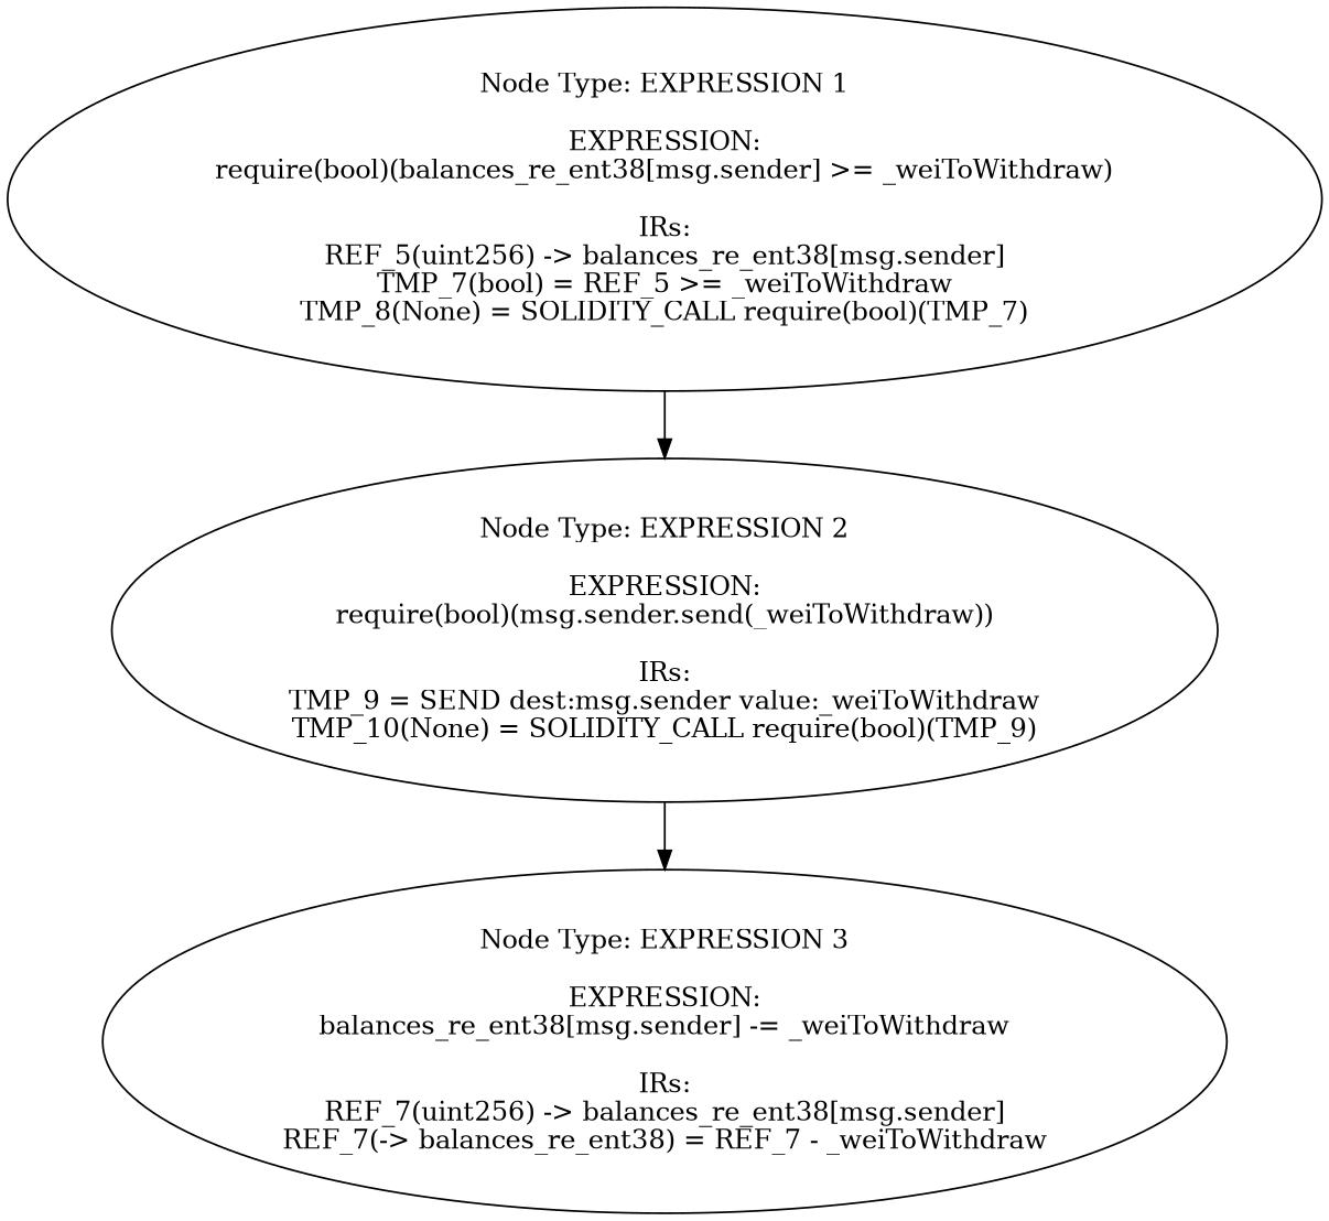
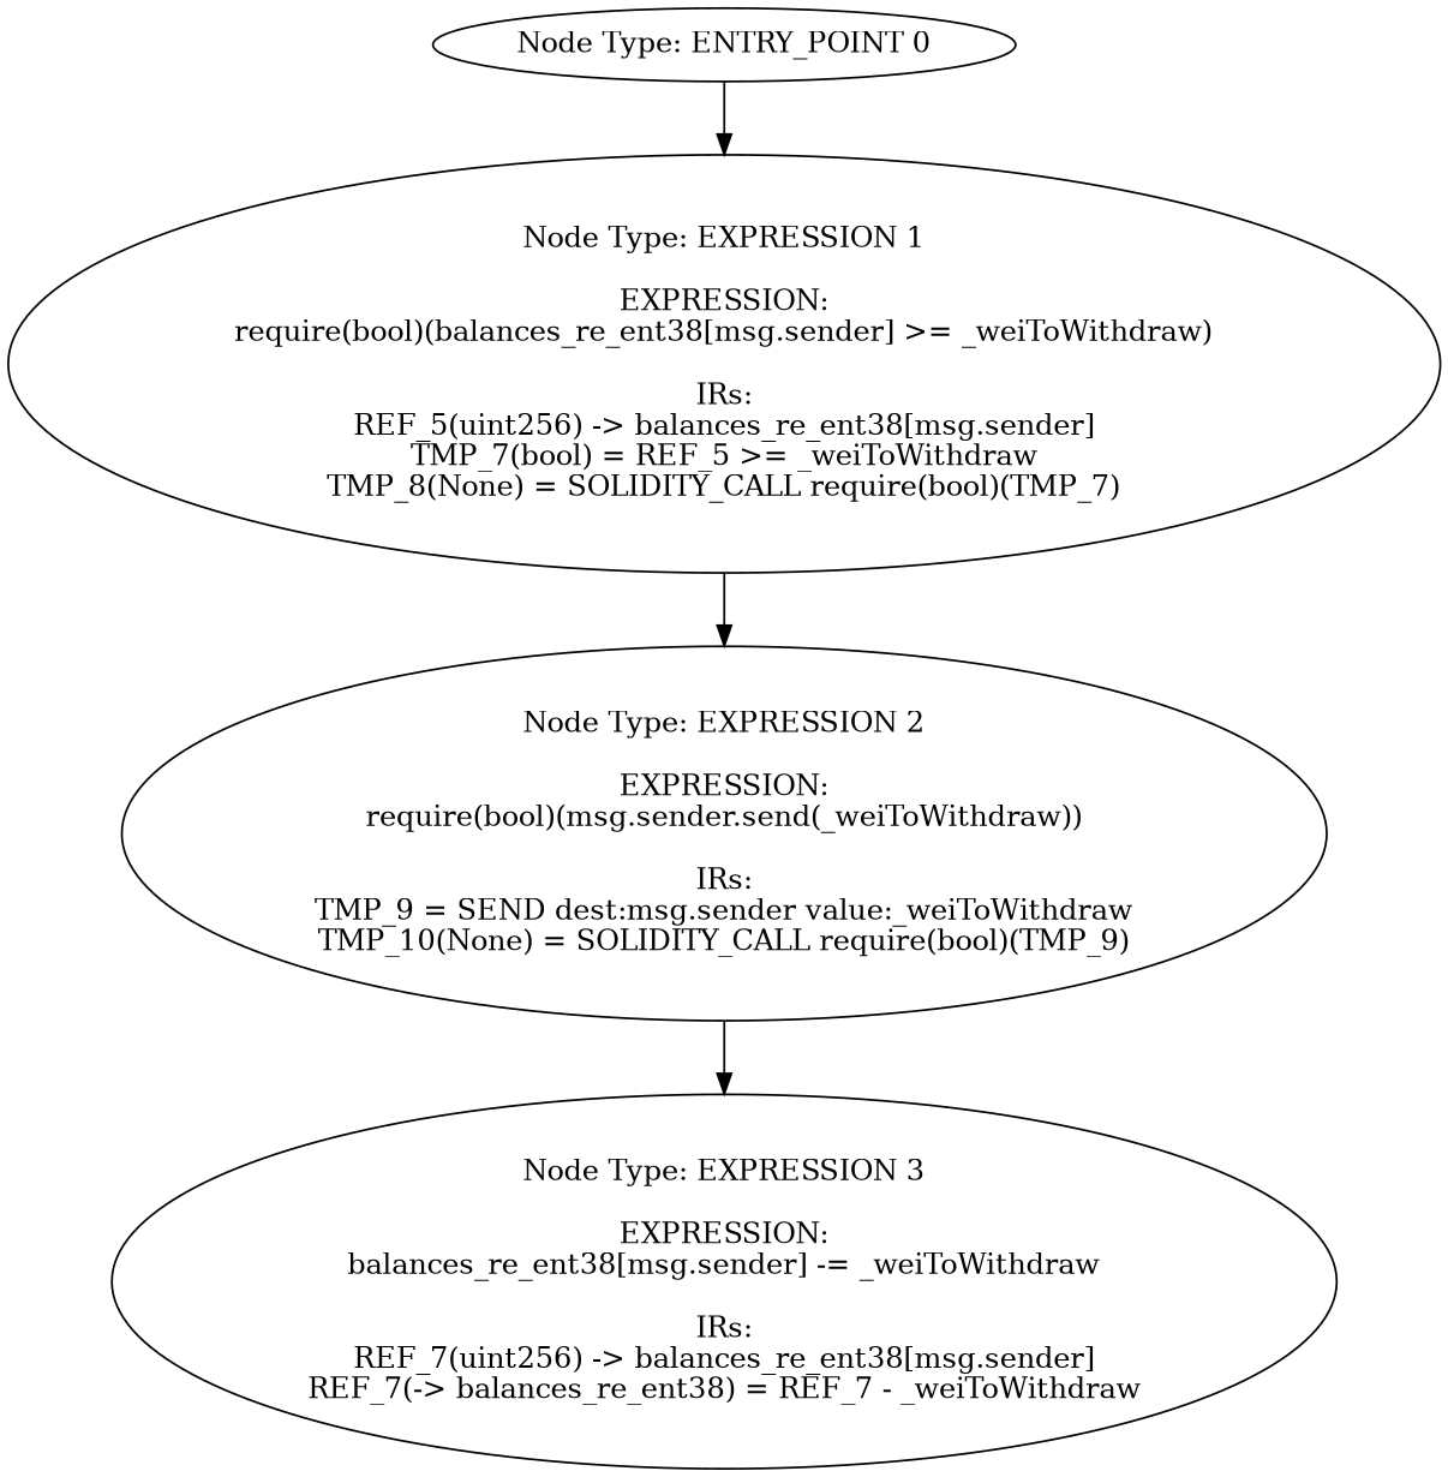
  digraph {
+   n1 [label="Node Type: ENTRY_POINT 0\n"]
    n2 [label="Node Type: EXPRESSION 1\n\nEXPRESSION:\nrequire(bool)(balances_re_ent38[msg.sender] >= _weiToWithdraw)\n\nIRs:\nREF_5(uint256) -> balances_re_ent38[msg.sender]\nTMP_7(bool) = REF_5 >= _weiToWithdraw\nTMP_8(None) = SOLIDITY_CALL require(bool)(TMP_7)"]
    n3 [label="Node Type: EXPRESSION 2\n\nEXPRESSION:\nrequire(bool)(msg.sender.send(_weiToWithdraw))\n\nIRs:\nTMP_9 = SEND dest:msg.sender value:_weiToWithdraw\nTMP_10(None) = SOLIDITY_CALL require(bool)(TMP_9)"]
    n4 [label="Node Type: EXPRESSION 3\n\nEXPRESSION:\nbalances_re_ent38[msg.sender] -= _weiToWithdraw\n\nIRs:\nREF_7(uint256) -> balances_re_ent38[msg.sender]\nREF_7(-> balances_re_ent38) = REF_7 - _weiToWithdraw"]
+   n1 -> n2
    n2 -> n3
    n3 -> n4
  }
